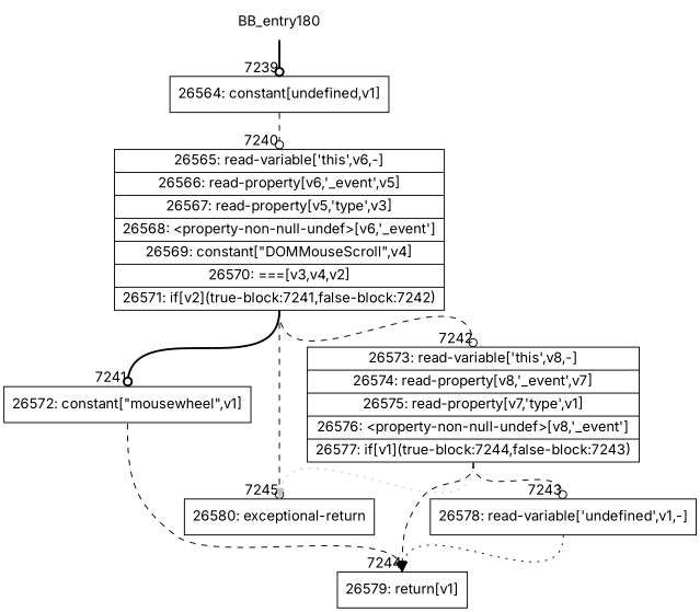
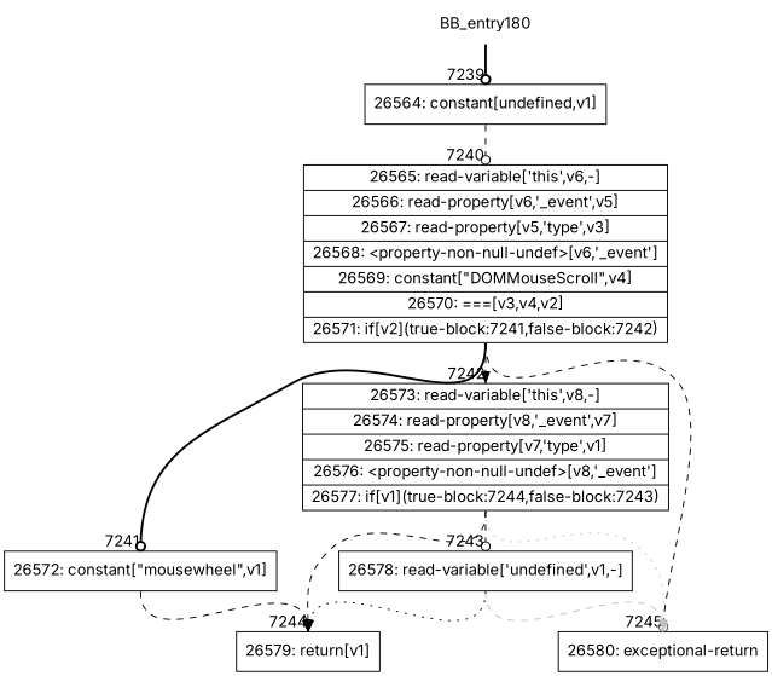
  digraph {
    fontname=Inter
    rankdir=TD
    node [fontname=Inter shape=record]
    edge [arrowhead=odot fontname=Inter headport=n style=dashed tailport=s]
    n1 [label=BB_entry180 shape=none]
    n2 [label="{26564: constant[undefined,v1]}"]
    n3 [label="{26565: read-variable['this',v6,-]|26566: read-property[v6,'_event',v5]|26567: read-property[v5,'type',v3]|26568: \<property-non-null-undef\>[v6,'_event']|26569: constant[\"DOMMouseScroll\",v4]|26570: ===[v3,v4,v2]|26571: if[v2](true-block:7241,false-block:7242)}"]
    n4 [label="{26572: constant[\"mousewheel\",v1]}"]
    n5 [label="{26573: read-variable['this',v8,-]|26574: read-property[v8,'_event',v7]|26575: read-property[v7,'type',v1]|26576: \<property-non-null-undef\>[v8,'_event']|26577: if[v1](true-block:7244,false-block:7243)}"]
    n6 [label="{26580: exceptional-return}"]
    n7 [label="{26579: return[v1]}"]
    n8 [label="{26578: read-variable['undefined',v1,-]}"]
    n1 -> n2 [headlabel="    7239" style=bold]
    n2 -> n3 [headlabel="      7240"]
    n3 -> n4 [headlabel="      7241" style=bold]
-   n3 -> n5 [headlabel="      7242"]
+   n3 -> n5 [arrowhead=normal headlabel="      7242"]
    n3 -> n6 [color=black headlabel="      7245"]
    n4 -> n7 [arrowhead=normal headlabel="      7244"]
    n5 -> n6 [arrowhead=normal color=gray style=dotted]
    n5 -> n7 [arrowhead=normal]
    n5 -> n8 [headlabel="      7243"]
+   n8 -> n6 [color=gray]
    n8 -> n7 [arrowhead=normal style=dotted]
  }
